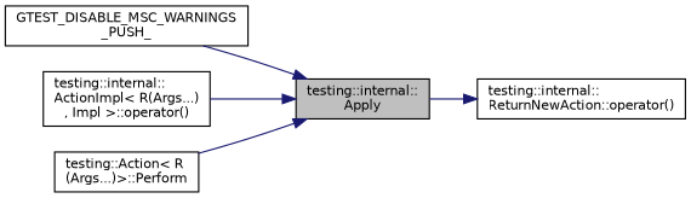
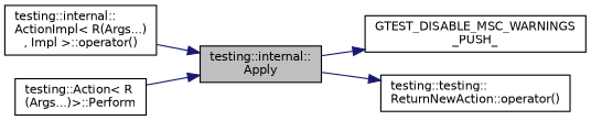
  digraph {
    rankdir=RL
    node [color=black fontname=Helvetica fontsize=10 shape=record]
    edge [color=midnightblue dir=back fontname=Helvetica fontsize=10 labelfontname=Helvetica labelfontsize=10 style=solid]
    n1 [fillcolor=grey75 fontcolor=black height=0.2 label="testing::internal::\lApply" style=filled width=0.4]
    n2 [height=0.2 label="GTEST_DISABLE_MSC_WARNINGS\l_PUSH_" width=0.4]
    n3 [height=0.2 label="testing::internal::\lActionImpl\< R(Args...)\l, Impl \>::operator()" width=0.4]
    n4 [height=0.2 label="testing::Action\< R\l(Args...)\>::Perform" width=0.4]
-   n5 [height=0.2 label="testing::internal::\lReturnNewAction::operator()" width=0.4]
-   n1 -> n2
+   n5 [height=0.2 label="testing::testing::\lReturnNewAction::operator()" width=0.4]
+   n2 -> n1
    n1 -> n3
    n1 -> n4
    n5 -> n1
  }
